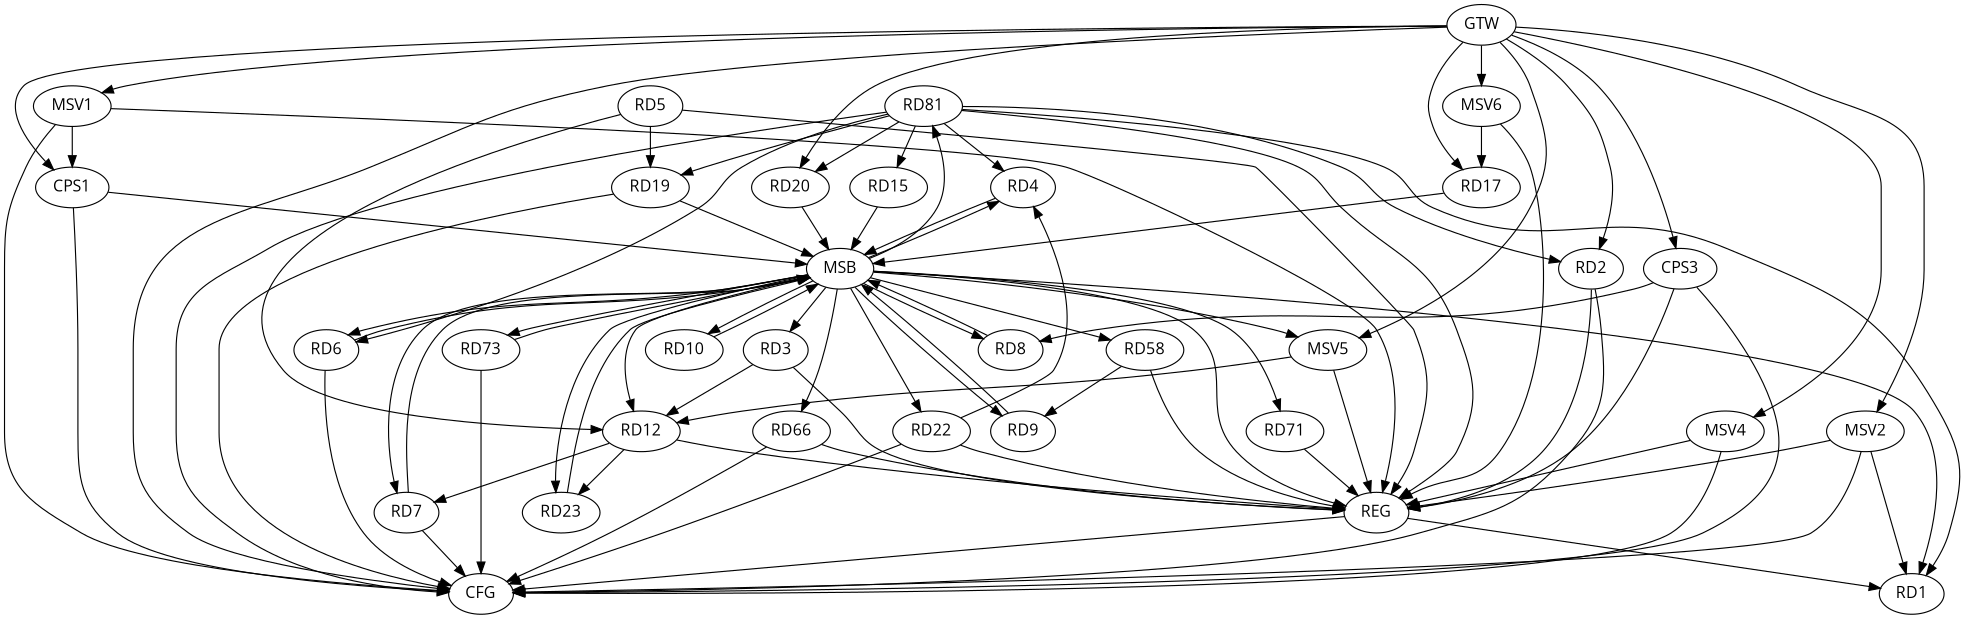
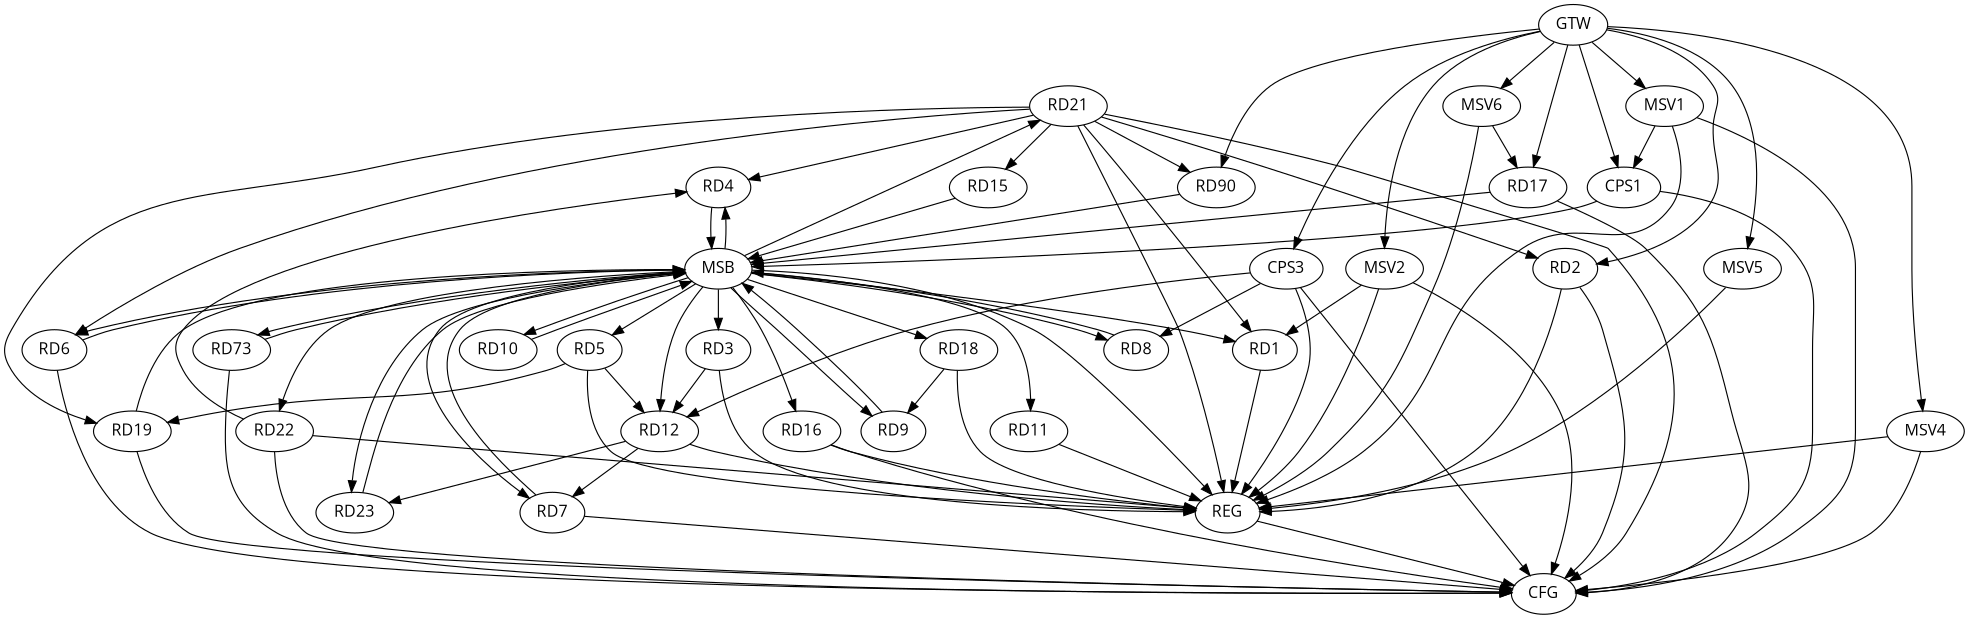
  strict digraph {
    fontname="Open Sans"
    node [fontname="Open Sans"]
    edge [fontname="Open Sans"]
    n1 [label=RD1]
    n2 [label=REG]
    n3 [label=CFG]
    n4 [label=RD2]
    n5 [label=RD3]
    n6 [label=RD12]
    n7 [label=RD7]
    n8 [label=RD23]
    n9 [label=RD4]
    n10 [label=MSB]
    n11 [label=RD5]
    n12 [label=RD6]
    n13 [label=RD8]
    n14 [label=RD9]
    n15 [label=RD10]
-   n16 [label=RD71]
+   n16 [label=RD11]
    n17 [label=RD73]
-   n18 [label=RD66]
-   n19 [label=RD58]
-   n20 [label=RD81]
+   n18 [label=RD16]
+   n19 [label=RD18]
+   n20 [label=RD21]
    n21 [label=RD22]
    n22 [label=RD19]
    n23 [label=RD15]
    n24 [label=RD17]
-   n25 [label=RD20]
+   n25 [label=RD90]
    n26 [label=CPS1]
    n27 [label=GTW]
    n28 [label=MSV1]
    n29 [label=MSV2]
    n30 [label=CPS3]
    n31 [label=MSV4]
    n32 [label=MSV5]
    n33 [label=MSV6]
-   n2 -> n1
+   n1 -> n2
    n2 -> n3
    n4 -> n2
    n4 -> n3
    n5 -> n2
    n5 -> n6
    n6 -> n2
    n6 -> n7
    n6 -> n8
    n7 -> n3
    n7 -> n10
    n8 -> n10
    n9 -> n10
    n10 -> n1
    n10 -> n2
    n10 -> n5
    n10 -> n6
    n10 -> n7
    n10 -> n8
    n10 -> n9
-   n10 -> n32
+   n10 -> n11
    n10 -> n12
    n10 -> n13
    n10 -> n14
    n10 -> n15
    n10 -> n16
    n10 -> n17
    n10 -> n18
    n10 -> n19
    n10 -> n20
    n10 -> n21
    n11 -> n2
    n11 -> n6
    n11 -> n22
    n12 -> n3
    n12 -> n10
    n13 -> n10
    n14 -> n10
    n15 -> n10
    n16 -> n2
    n17 -> n3
    n17 -> n10
    n18 -> n2
    n18 -> n3
    n19 -> n2
    n19 -> n14
    n20 -> n1
    n20 -> n2
    n20 -> n3
    n20 -> n4
    n20 -> n9
    n20 -> n12
    n20 -> n22
    n20 -> n23
    n20 -> n25
    n21 -> n2
    n21 -> n3
    n21 -> n9
    n22 -> n3
    n22 -> n10
    n23 -> n10
-   n27 -> n3
+   n24 -> n3
    n24 -> n10
    n25 -> n10
    n26 -> n3
    n26 -> n10
    n27 -> n4
    n27 -> n24
    n27 -> n25
    n27 -> n26
    n27 -> n28
    n27 -> n29
    n27 -> n30
    n27 -> n31
    n27 -> n32
    n27 -> n33
    n28 -> n2
    n28 -> n3
    n28 -> n26
    n29 -> n1
    n29 -> n2
    n29 -> n3
    n30 -> n2
    n30 -> n3
    n30 -> n13
    n31 -> n2
    n31 -> n3
    n32 -> n2
-   n32 -> n6
+   n30 -> n6
    n33 -> n2
    n33 -> n24
  }
